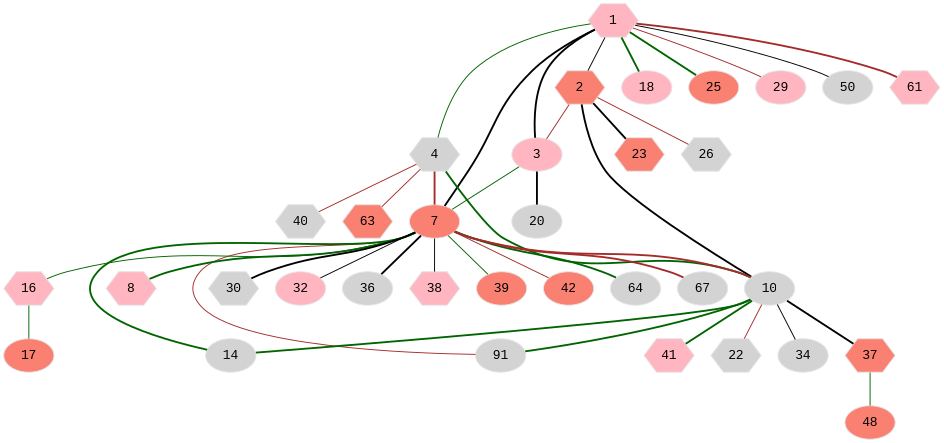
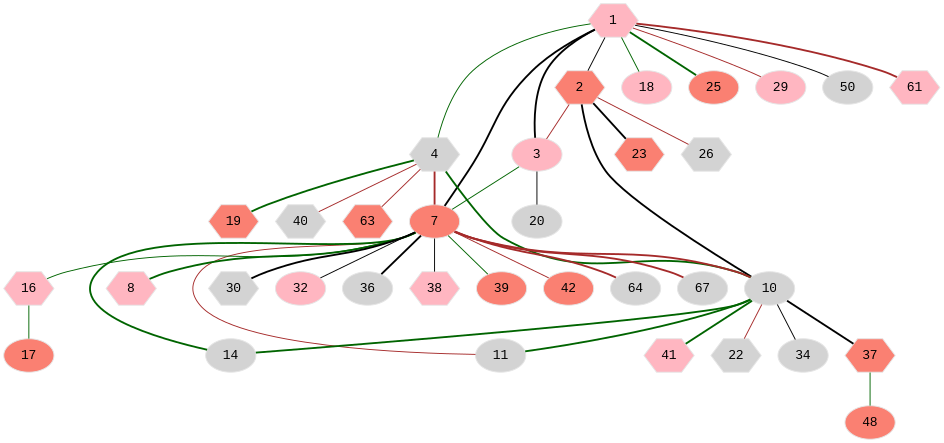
  graph {
    fontname="Liberation Mono"
    node [color=gray90 fillcolor=lightgrey fontname="Liberation Mono" shape=ellipse style=filled]
    edge [color=darkgreen fontname="Liberation Mono" style=bold]
    1 [fillcolor=lightpink shape=hexagon super="+5"]
    2 [fillcolor=salmon shape=hexagon super="+66+28+24"]
    3 [fillcolor=lightpink]
    4 [shape=hexagon super="+6+44"]
    7 [fillcolor=salmon super="+9+12+15"]
    18 [fillcolor=lightpink super="+53+65+21"]
    25 [fillcolor=salmon]
    29 [fillcolor=lightpink]
    50
    61 [fillcolor=lightpink shape=hexagon]
    10 [super="+13+47+52"]
    23 [fillcolor=salmon shape=hexagon super="+31+56"]
    26 [shape=hexagon]
    20 [super="+70"]
+   19 [fillcolor=salmon shape=hexagon]
    40 [shape=hexagon]
    63 [fillcolor=salmon shape=hexagon]
-   11 [label=91]
+   11
    8 [fillcolor=lightpink shape=hexagon]
    14
    16 [fillcolor=lightpink shape=hexagon super="+27"]
    30 [shape=hexagon]
    32 [fillcolor=lightpink]
    36
    38 [fillcolor=lightpink shape=hexagon]
    39 [fillcolor=salmon]
    42 [fillcolor=salmon]
    64
    67
    22 [shape=hexagon super="+51"]
    34
    37 [fillcolor=salmon shape=hexagon]
    41 [fillcolor=lightpink shape=hexagon]
    17 [fillcolor=salmon]
    48 [fillcolor=salmon]
    1 -- 2 [color=black style=solid]
    1 -- 3 [color=black]
    1 -- 4 [style=solid weight=2]
    1 -- 7 [color=black]
-   1 -- 18
+   1 -- 18 [style=solid]
    1 -- 25
    1 -- 29 [color=brown style=solid]
    1 -- 50 [color=black style=solid]
    1 -- 61 [color=brown]
    2 -- 3 [color=brown style=solid]
    2 -- 10 [color=black]
    2 -- 23 [color=black]
    2 -- 26 [color=brown style=solid]
    3 -- 7 [style=solid]
-   3 -- 20 [color=black]
+   3 -- 20 [color=black style=solid]
    4 -- 7 [color=brown weight=2]
    4 -- 10
+   4 -- 19
    4 -- 40 [color=brown style=solid]
    4 -- 63 [color=brown style=solid]
    7 -- 10 [color=brown weight=2]
    7 -- 11 [color=brown style=solid]
    7 -- 8 [weight=2]
    7 -- 14
    7 -- 16 [style=solid]
    7 -- 30 [color=black]
    7 -- 32 [color=black style=solid]
    7 -- 36 [color=black]
    7 -- 38 [color=black style=solid]
    7 -- 39 [style=solid]
    7 -- 42 [color=brown style=solid]
-   7 -- 64
+   7 -- 64 [color=brown]
    7 -- 67 [color=brown]
    10 -- 11
    10 -- 14
    10 -- 22 [color=brown style=solid]
    10 -- 34 [color=black style=solid]
    10 -- 37 [color=black]
    10 -- 41
    16 -- 17 [style=solid]
    37 -- 48 [style=solid]
  }
